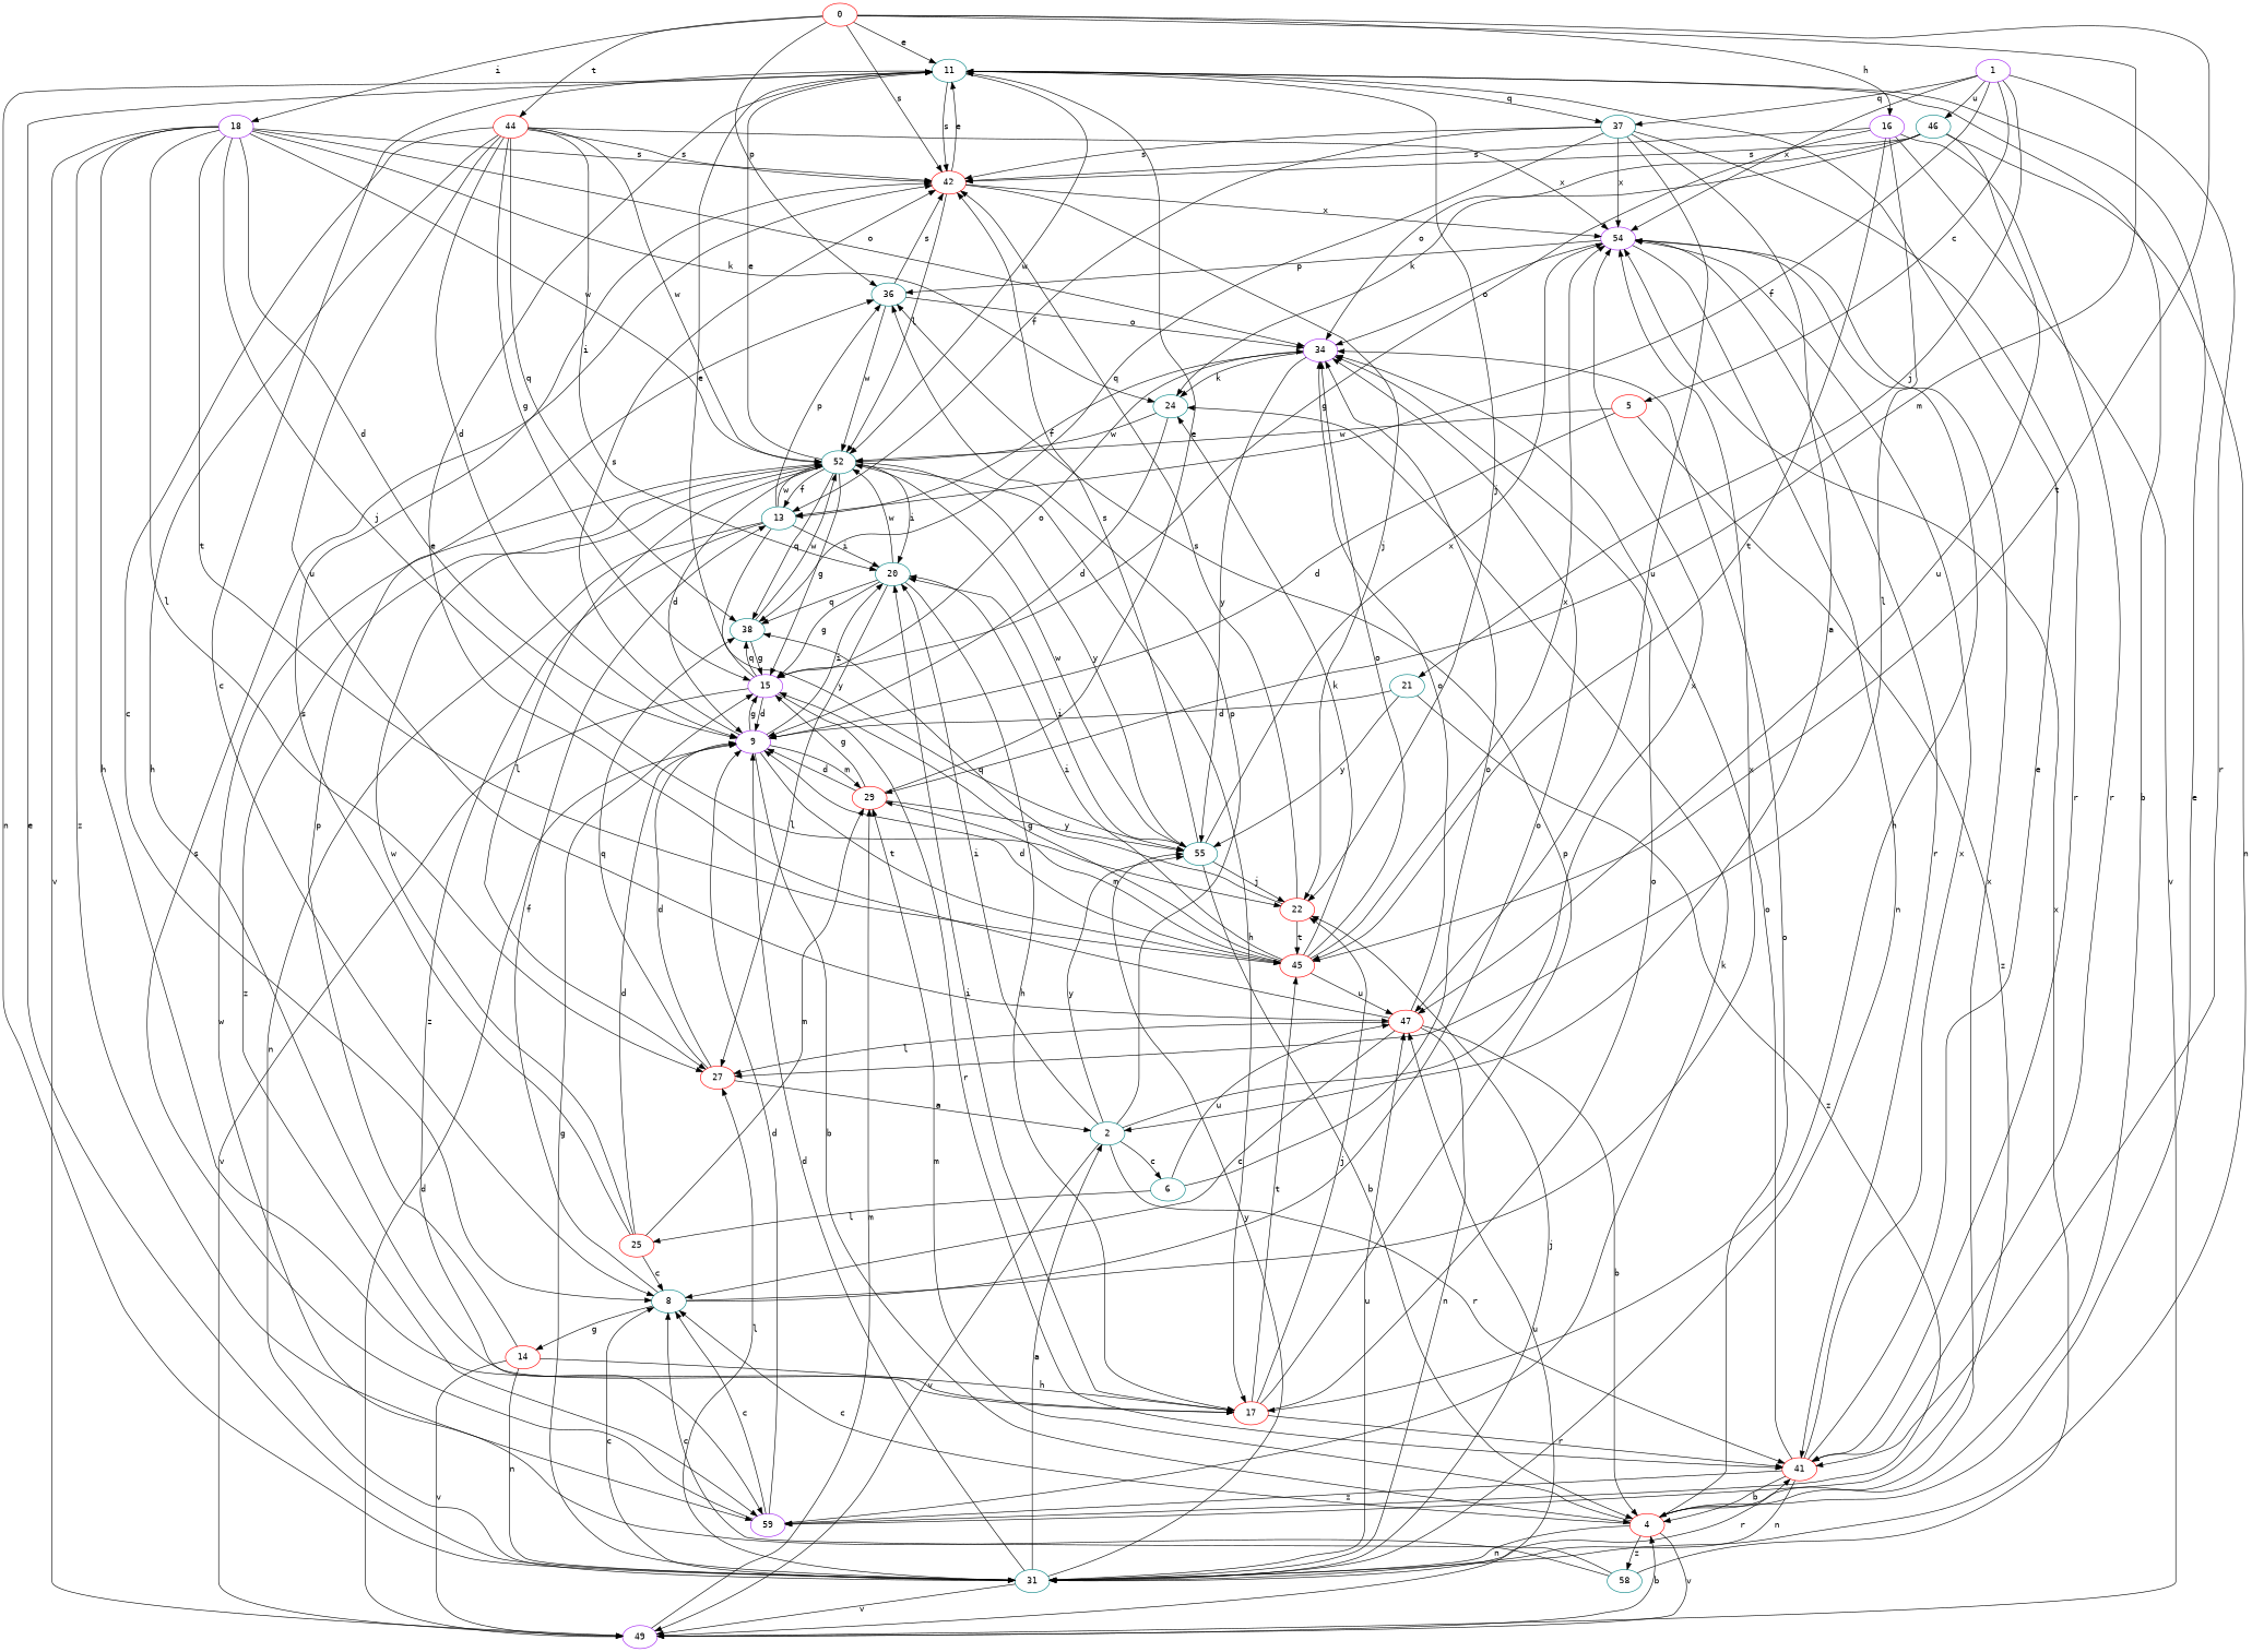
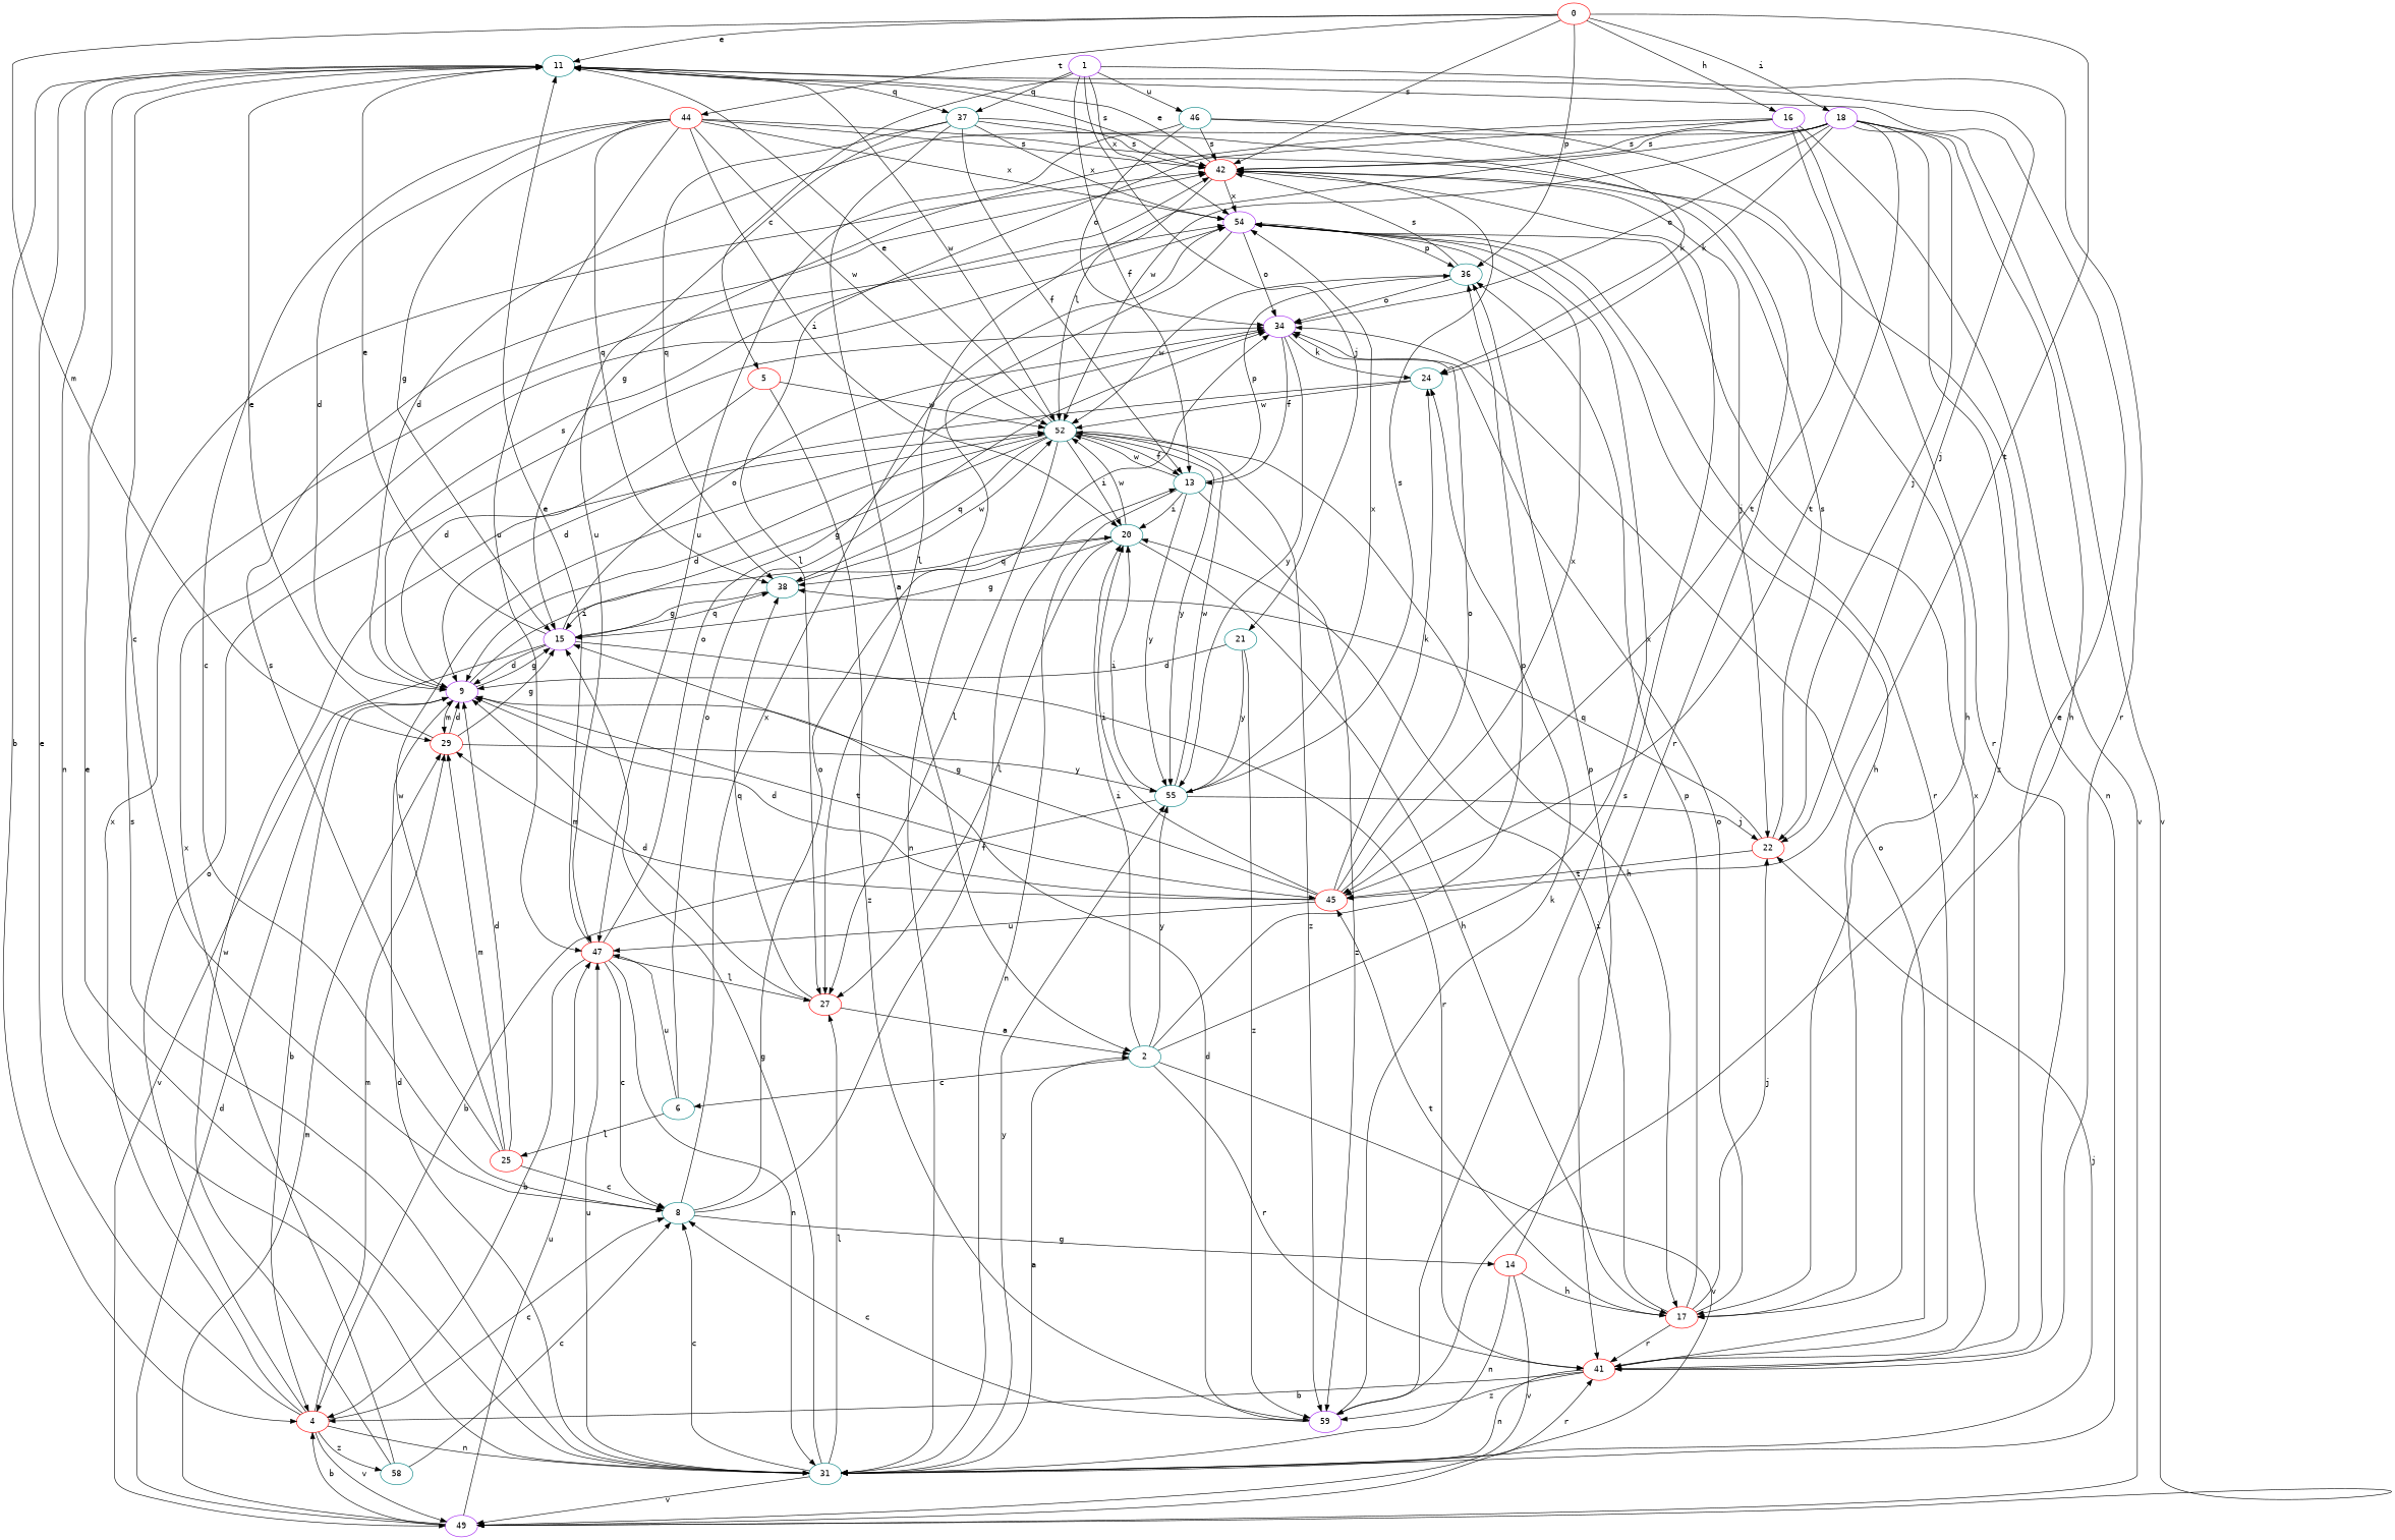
  strict digraph {
    fontname="DejaVu Sans Mono"
    node [color=teal fontname="DejaVu Sans Mono"]
    edge [fontname="DejaVu Sans Mono"]
    0 [color=red]
    11
    16 [color=purple]
    18 [color=purple]
    29 [color=red]
    36
    42 [color=red]
    44 [color=red]
    45 [color=red]
    37
    4 [color=red]
    n12 [label=8]
    31
    52
    22 [color=red]
    41 [color=red]
    49 [color=purple]
    15 [color=purple]
    27 [color=red]
    34 [color=purple]
    9 [color=purple]
    59 [color=purple]
    17 [color=red]
    24
    55
    54 [color=purple]
    20
    47 [color=red]
    38
    1 [color=purple]
    5 [color=red]
    13
    21
    46
    2
    6
    25 [color=red]
    58
    14 [color=red]
    0 -> 11 [label=e]
    0 -> 16 [label=h]
    0 -> 18 [label=i]
    0 -> 29 [label=m]
    0 -> 36 [label=p]
    0 -> 42 [label=s]
    0 -> 44 [label=t]
    0 -> 45 [label=t]
    11 -> 42 [label=s]
    11 -> 37 [label=q]
    11 -> 4 [label=b]
    11 -> n12 [label=c]
    11 -> 31 [label=n]
    11 -> 52 [label=w]
    11 -> 22 [label=j]
    16 -> 42 [label=s]
    16 -> 45 [label=t]
    16 -> 41 [label=r]
    16 -> 49 [label=v]
    16 -> 15 [label=g]
    16 -> 27 [label=l]
    18 -> 42 [label=s]
    18 -> 45 [label=t]
    18 -> 52 [label=w]
    18 -> 22 [label=j]
    18 -> 49 [label=v]
    18 -> 27 [label=l]
    18 -> 34 [label=o]
    18 -> 9 [label=d]
    18 -> 59 [label=z]
    18 -> 17 [label=h]
    18 -> 24 [label=k]
    29 -> 11 [label=e]
    29 -> 15 [label=g]
    29 -> 9 [label=d]
    29 -> 55 [label=y]
    36 -> 42 [label=s]
    36 -> 52 [label=w]
    36 -> 34 [label=o]
    42 -> 11 [label=e]
    42 -> 52 [label=l]
    42 -> 22 [label=j]
    42 -> 54 [label=x]
    44 -> 42 [label=s]
    44 -> n12 [label=c]
    44 -> 52 [label=w]
    44 -> 15 [label=g]
    44 -> 9 [label=d]
    44 -> 17 [label=h]
    44 -> 54 [label=x]
    44 -> 20 [label=i]
    44 -> 47 [label=u]
    44 -> 38 [label=q]
    45 -> 29 [label=m]
    45 -> 15 [label=g]
    45 -> 34 [label=o]
    45 -> 9 [label=d]
    45 -> 24 [label=k]
    45 -> 54 [label=x]
    45 -> 20 [label=i]
    45 -> 47 [label=u]
    37 -> 42 [label=s]
    37 -> 41 [label=r]
    37 -> 54 [label=x]
    37 -> 47 [label=u]
    37 -> 38 [label=q]
    37 -> 13 [label=f]
    37 -> 2 [label=a]
    4 -> 11 [label=e]
    4 -> 29 [label=m]
    4 -> n12 [label=c]
    4 -> 31 [label=n]
    4 -> 49 [label=v]
    4 -> 34 [label=o]
    4 -> 54 [label=x]
    4 -> 58 [label=z]
    n12 -> 34 [label=o]
    n12 -> 54 [label=x]
    n12 -> 13 [label=f]
    n12 -> 14 [label=g]
    31 -> 11 [label=e]
+   31 -> 42 [label=s]
    31 -> n12 [label=c]
    31 -> 22 [label=j]
    31 -> 41 [label=r]
    31 -> 49 [label=v]
    31 -> 15 [label=g]
    31 -> 27 [label=l]
    31 -> 9 [label=d]
    31 -> 55 [label=y]
    31 -> 47 [label=u]
    31 -> 2 [label=a]
    52 -> 11 [label=e]
    52 -> 15 [label=g]
    52 -> 27 [label=l]
    52 -> 9 [label=d]
    52 -> 59 [label=z]
    52 -> 17 [label=h]
    52 -> 55 [label=y]
    52 -> 20 [label=i]
    52 -> 38 [label=q]
    52 -> 13 [label=f]
    22 -> 42 [label=s]
    22 -> 45 [label=t]
    22 -> 38 [label=q]
    41 -> 11 [label=e]
    41 -> 4 [label=b]
    41 -> 31 [label=n]
    41 -> 34 [label=o]
    41 -> 59 [label=z]
    41 -> 54 [label=x]
    49 -> 29 [label=m]
    49 -> 4 [label=b]
    49 -> 9 [label=d]
    49 -> 47 [label=u]
    15 -> 11 [label=e]
    15 -> 41 [label=r]
    15 -> 49 [label=v]
    15 -> 34 [label=o]
    15 -> 9 [label=d]
    15 -> 38 [label=q]
    27 -> 9 [label=d]
    27 -> 38 [label=q]
    27 -> 2 [label=a]
    34 -> 24 [label=k]
    34 -> 55 [label=y]
    34 -> 13 [label=f]
    9 -> 29 [label=m]
    9 -> 42 [label=s]
    9 -> 45 [label=t]
    9 -> 4 [label=b]
    9 -> 15 [label=g]
    9 -> 20 [label=i]
    59 -> 42 [label=s]
    59 -> n12 [label=c]
    59 -> 9 [label=d]
    59 -> 24 [label=k]
    17 -> 36 [label=p]
    17 -> 45 [label=t]
    17 -> 22 [label=j]
    17 -> 41 [label=r]
    17 -> 34 [label=o]
    17 -> 20 [label=i]
    24 -> 52 [label=w]
    24 -> 9 [label=d]
    55 -> 42 [label=s]
    55 -> 4 [label=b]
    55 -> 52 [label=w]
    55 -> 22 [label=j]
    55 -> 54 [label=x]
    55 -> 20 [label=i]
    54 -> 36 [label=p]
    54 -> 31 [label=n]
    54 -> 41 [label=r]
    54 -> 34 [label=o]
    54 -> 17 [label=h]
    20 -> 52 [label=w]
    20 -> 15 [label=g]
    20 -> 27 [label=l]
    20 -> 17 [label=h]
    20 -> 38 [label=q]
    47 -> 11 [label=e]
    47 -> 4 [label=b]
    47 -> n12 [label=c]
    47 -> 31 [label=n]
    47 -> 27 [label=l]
    47 -> 34 [label=o]
    38 -> 52 [label=w]
    38 -> 15 [label=g]
    1 -> 37 [label=q]
    1 -> 41 [label=r]
    1 -> 54 [label=x]
    1 -> 5 [label=c]
    1 -> 13 [label=f]
    1 -> 21 [label=j]
    1 -> 46 [label=u]
    5 -> 52 [label=w]
    5 -> 9 [label=d]
    5 -> 59 [label=z]
    13 -> 36 [label=p]
    13 -> 31 [label=n]
    13 -> 52 [label=w]
    13 -> 59 [label=z]
    13 -> 55 [label=y]
    13 -> 20 [label=i]
    21 -> 9 [label=d]
    21 -> 59 [label=z]
    21 -> 55 [label=y]
    46 -> 42 [label=s]
    46 -> 31 [label=n]
    46 -> 34 [label=o]
    46 -> 24 [label=k]
    46 -> 47 [label=u]
    2 -> 36 [label=p]
    2 -> 41 [label=r]
    2 -> 49 [label=v]
    2 -> 55 [label=y]
    2 -> 54 [label=x]
    2 -> 20 [label=i]
    2 -> 6 [label=c]
    6 -> 34 [label=o]
    6 -> 47 [label=u]
    6 -> 25 [label=l]
    25 -> 29 [label=m]
    25 -> 42 [label=s]
    25 -> n12 [label=c]
    25 -> 52 [label=w]
    25 -> 9 [label=d]
    58 -> n12 [label=c]
    58 -> 52 [label=w]
    58 -> 54 [label=x]
    14 -> 36 [label=p]
    14 -> 31 [label=n]
    14 -> 49 [label=v]
    14 -> 17 [label=h]
  }
